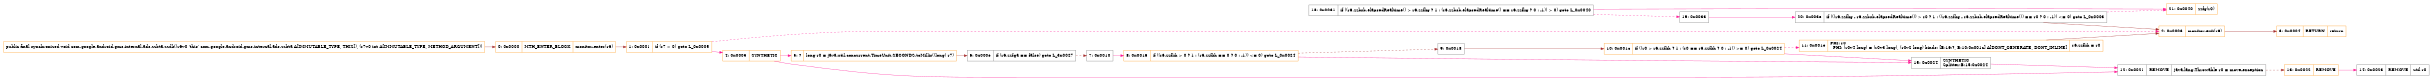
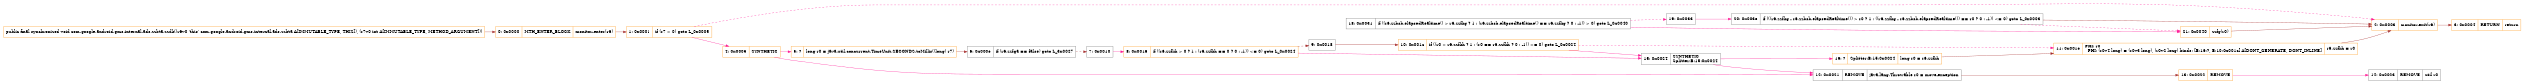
  digraph {
    rankdir=LR
    node [color=darkorange shape=record]
    edge [color=deeppink]
    n1 [label="{0\:\ 0x0000|MTH_ENTER_BLOCK\l|monitor\-enter(r6)\l}"]
    n2 [label="{1\:\ 0x0001|if (r7 \> 0) goto L_0x0005\l}"]
    n3 [label="{2\:\ 0x0003|monitor\-exit(r6)\l}"]
    n4 [label="{4\:\ 0x0005|SYNTHETIC\l}"]
    n5 [label="{3\:\ 0x0004|RETURN\l|return\l}"]
    n6 [label="{5\:\ ?|long r0 = java.util.concurrent.TimeUnit.SECONDS.toMillis((long) r7)\l}"]
    n7 [color=gray40 label="{12\:\ 0x0021|REMOVE\l|java.lang.Throwable r0 = move\-exception\l}"]
    n8 [color=gray40 label="{6\:\ 0x000e|if (r6.zzfga == false) goto L_3x0027\l}"]
    n9 [label="{13\:\ 0x0022|REMOVE\l}"]
    n10 [color=gray40 label="{7\:\ 0x0010}"]
    n11 [label="{8\:\ 0x0016|if ((r6.zzfkh \> 0 ? 1 : (r6.zzfkh == 0 ? 0 : \-1)) \<= 0) goto L_0x0024\l}"]
    n12 [color=gray40 label="{9\:\ 0x0018}"]
    n13 [color=gray40 label="{15\:\ 0x0024|SYNTHETIC\lSplitter:B:15:0x0024\l}"]
    n14 [label="{10\:\ 0x001c|if ((r0 \> r6.zzfkh ? 1 : (r0 == r6.zzfkh ? 0 : \-1)) \>= 0) goto L_0x0024\l}"]
+   n15 [label="{16\:\ ?|Splitter:B:15:0x0024\l|long r0 = r6.zzfkh\l}"]
    n16 [label="{11\:\ 0x001e|PHI: r0 \l  PHI: (r0v4 long) = (r0v3 long), (r0v2 long) binds: [B:16:?, B:10:0x001c] A[DONT_GENERATE, DONT_INLINE]\l|r6.zzfkh = r0\l}"]
    n17 [color=gray40 label="{14\:\ 0x0023|REMOVE\l|util r0\l}"]
    n18 [color=gray40 label="{18\:\ 0x0031|if ((r6.zzbsb.elapsedRealtime() \> r6.zzfkg ? 1 : (r6.zzbsb.elapsedRealtime() == r6.zzfkg ? 0 : \-1)) \> 0) goto L_0x0040\l}"]
    n19 [color=gray40 label="{19\:\ 0x0033}"]
    n20 [label="{21\:\ 0x0040|zzfg(r0)\l}"]
    n21 [color=gray40 label="{20\:\ 0x003e|if (((r6.zzfkg \- r6.zzbsb.elapsedRealtime()) \> r0 ? 1 : ((r6.zzfkg \- r6.zzbsb.elapsedRealtime()) == r0 ? 0 : \-1)) \<= 0) goto L_0x0003\l}"]
    n22 [label="{public final synchronized void com.google.android.gms.internal.ads.zzbta.zzdk((r6v0 'this' com.google.android.gms.internal.ads.zzbta A[IMMUTABLE_TYPE, THIS]), (r7v0 int A[IMMUTABLE_TYPE, METHOD_ARGUMENT])) }"]
    n1 -> n2 [color=brown]
    n2 -> n3 [style=dashed]
    n2 -> n4
    n3 -> n5 [color=brown]
    n4 -> n6
    n4 -> n7
    n6 -> n8 [color=brown]
-   n7 -> n9 [color=brown style=dashed]
+   n7 -> n9 [color=brown]
    n8 -> n10 [color=brown style=dashed]
    n9 -> n17
    n10 -> n11
    n11 -> n12 [color=brown style=dashed]
    n11 -> n13
    n12 -> n14 [color=brown]
    n13 -> n7
+   n13 -> n15
    n14 -> n13
    n14 -> n16 [style=dashed]
+   n15 -> n16 [color=brown]
    n16 -> n3 [color=brown]
    n18 -> n19 [style=dashed]
    n18 -> n20
    n19 -> n21
+   n20 -> n3 [color=brown]
    n21 -> n3 [color=brown]
    n21 -> n20 [style=dashed]
    n22 -> n1 [color=brown]
  }
